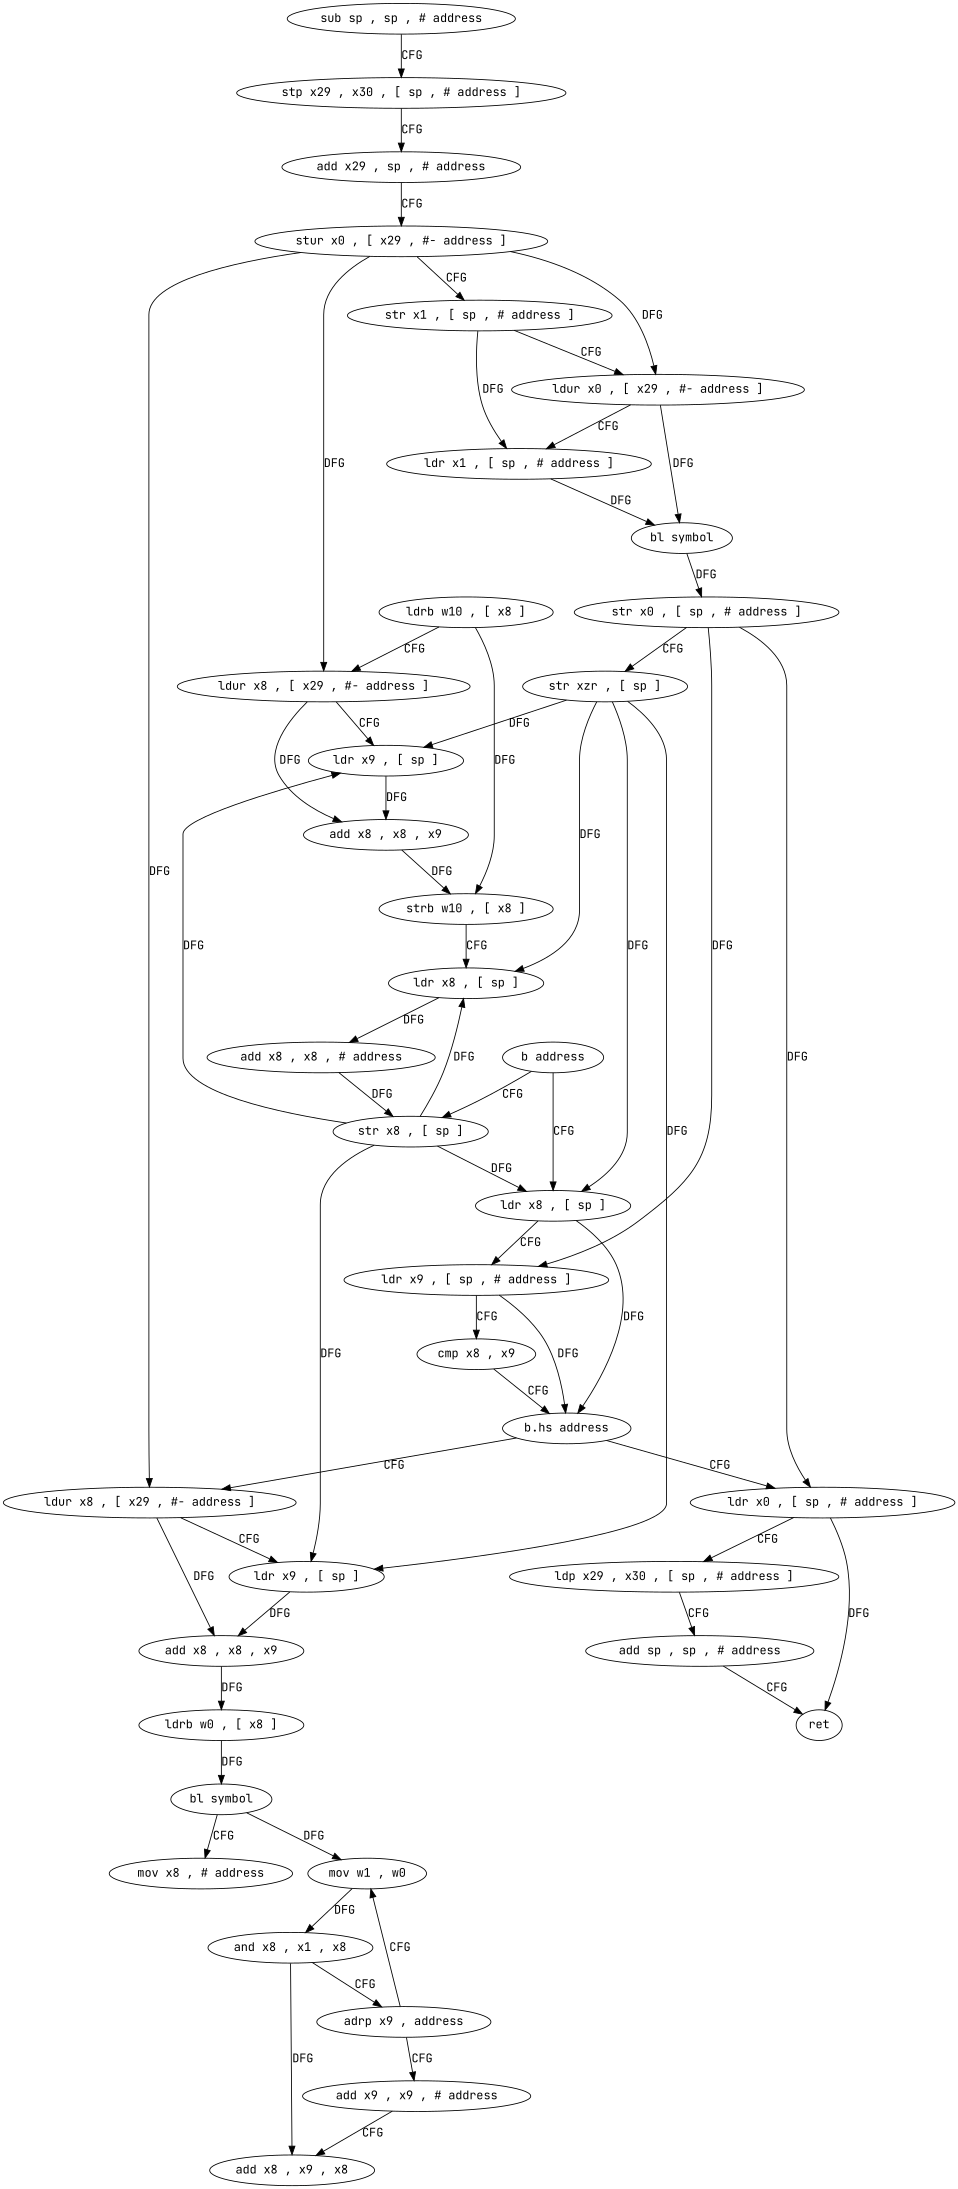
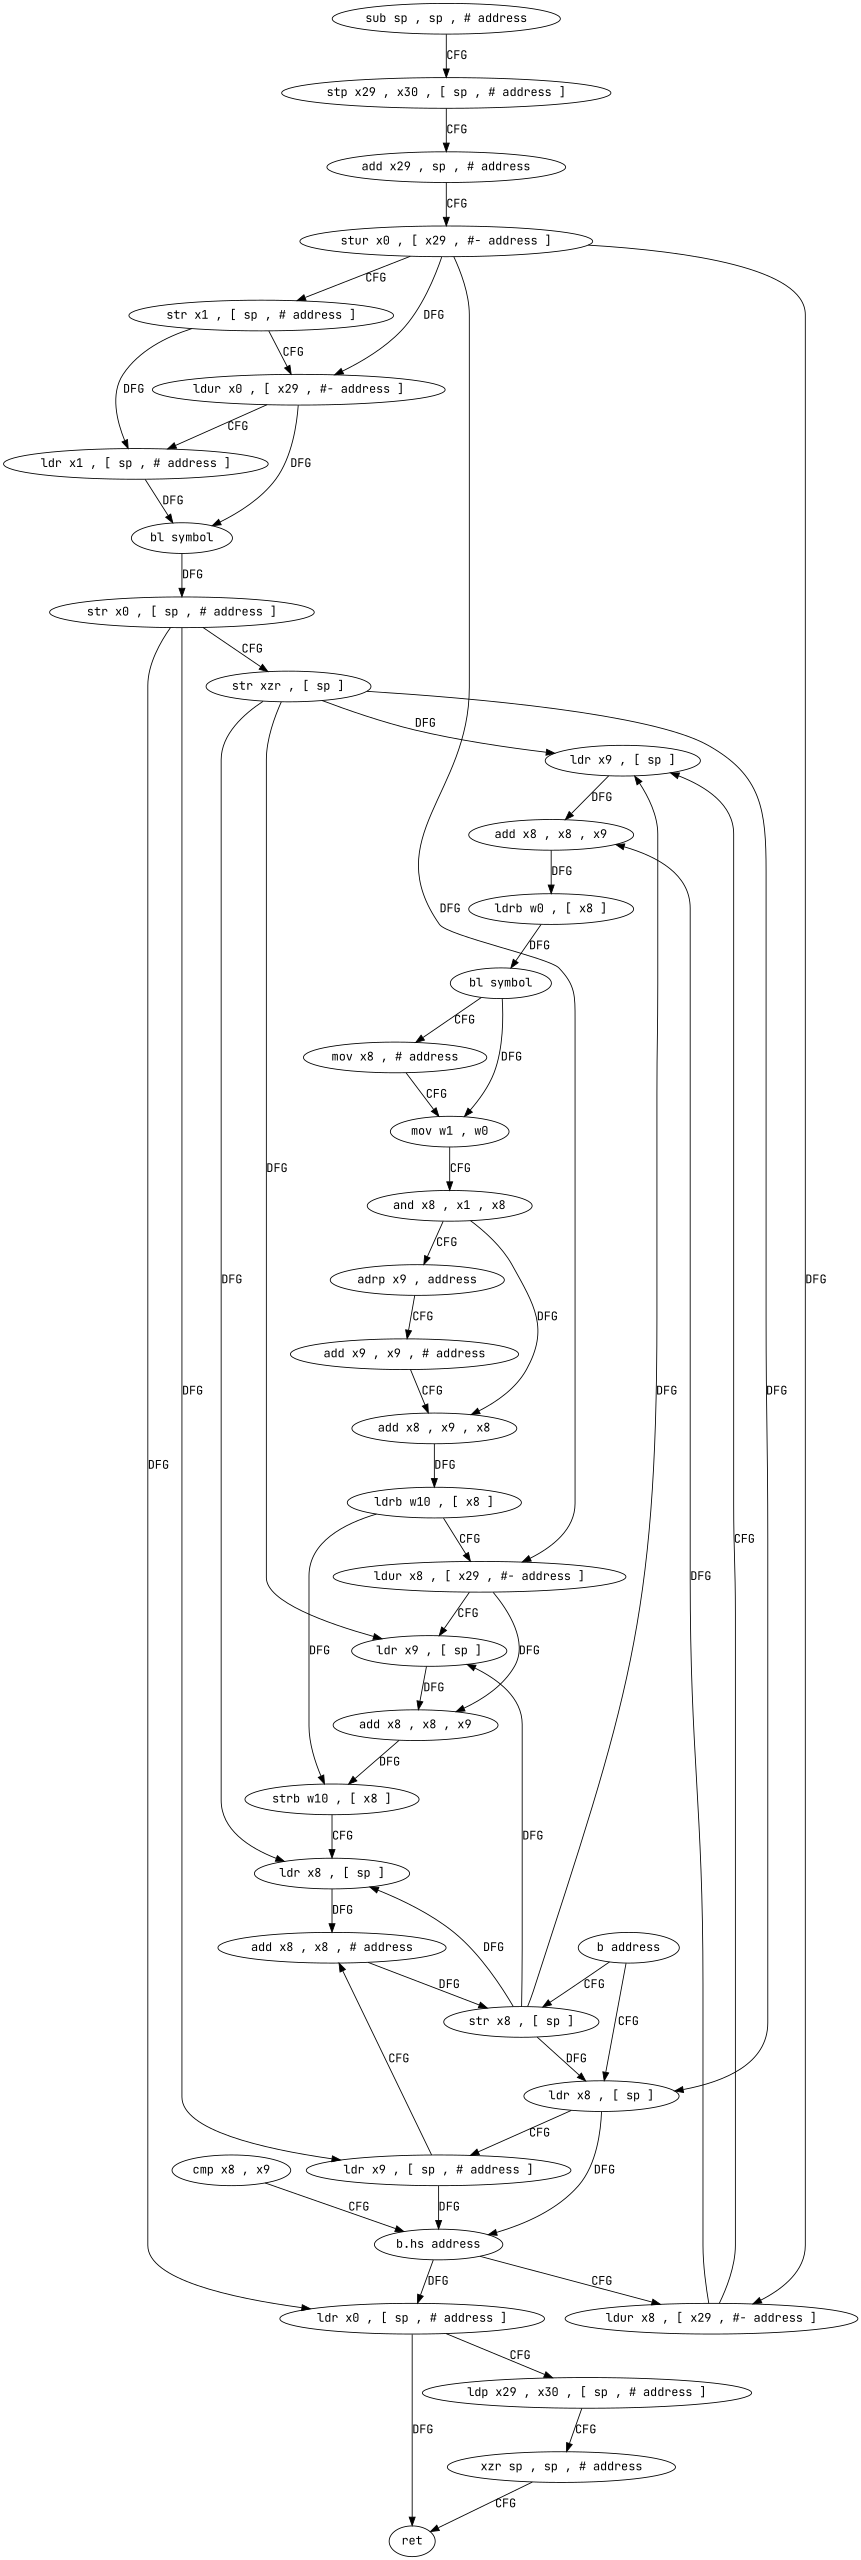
  digraph {
    fontname="JetBrains Mono"
    node [fontname="JetBrains Mono"]
    edge [fontname="JetBrains Mono"]
    n1 [label="sub sp , sp , # address"]
    n2 [label="stp x29 , x30 , [ sp , # address ]"]
    n3 [label="add x29 , sp , # address"]
    n4 [label="stur x0 , [ x29 , #- address ]"]
    n5 [label="str x1 , [ sp , # address ]"]
    n6 [label="ldur x0 , [ x29 , #- address ]"]
    n7 [label="ldur x8 , [ x29 , #- address ]"]
    n8 [label="ldur x8 , [ x29 , #- address ]"]
    n9 [label="ldr x1 , [ sp , # address ]"]
    n10 [label="bl symbol"]
    n11 [label="ldr x9 , [ sp ]"]
    n12 [label="add x8 , x8 , x9"]
    n13 [label="ldr x9 , [ sp ]"]
    n14 [label="add x8 , x8 , x9"]
    n15 [label="str x0 , [ sp , # address ]"]
    n16 [label="str xzr , [ sp ]"]
    n17 [label="ldr x0 , [ sp , # address ]"]
    n18 [label="ldr x9 , [ sp , # address ]"]
    n19 [label="ldr x8 , [ sp ]"]
    n20 [label="ldr x8 , [ sp ]"]
    n21 [label="ldp x29 , x30 , [ sp , # address ]"]
    n22 [label=ret]
    n23 [label="b.hs address"]
    n24 [label="cmp x8 , x9"]
    n25 [label="add x8 , x8 , # address"]
-   n26 [label="add sp , sp , # address"]
+   n26 [label="xzr sp , sp , # address"]
    n27 [label="ldrb w0 , [ x8 ]"]
    n28 [label="bl symbol"]
    n29 [label="mov x8 , # address"]
    n30 [label="mov w1 , w0"]
    n31 [label="and x8 , x1 , x8"]
    n32 [label="adrp x9 , address"]
    n33 [label="add x8 , x9 , x8"]
    n34 [label="add x9 , x9 , # address"]
    n35 [label="ldrb w10 , [ x8 ]"]
    n36 [label="strb w10 , [ x8 ]"]
    n37 [label="str x8 , [ sp ]"]
    n38 [label="b address"]
    n1 -> n2 [label=CFG]
    n2 -> n3 [label=CFG]
    n3 -> n4 [label=CFG]
    n4 -> n5 [label=CFG]
    n4 -> n6 [label=DFG]
    n4 -> n7 [label=DFG]
    n4 -> n8 [label=DFG]
    n5 -> n6 [label=CFG]
    n5 -> n9 [label=DFG]
    n6 -> n9 [label=CFG]
    n6 -> n10 [label=DFG]
    n7 -> n11 [label=CFG]
    n7 -> n12 [label=DFG]
    n8 -> n13 [label=CFG]
    n8 -> n14 [label=DFG]
    n9 -> n10 [label=DFG]
    n10 -> n15 [label=DFG]
    n11 -> n12 [label=DFG]
    n12 -> n27 [label=DFG]
    n13 -> n14 [label=DFG]
    n14 -> n36 [label=DFG]
    n15 -> n16 [label=CFG]
    n15 -> n17 [label=DFG]
    n15 -> n18 [label=DFG]
    n16 -> n11 [label=DFG]
    n16 -> n13 [label=DFG]
    n16 -> n19 [label=DFG]
    n16 -> n20 [label=DFG]
    n17 -> n21 [label=CFG]
    n17 -> n22 [label=DFG]
    n18 -> n23 [label=DFG]
-   n18 -> n24 [label=CFG]
+   n18 -> n25 [label=CFG]
    n19 -> n18 [label=CFG]
    n19 -> n23 [label=DFG]
    n20 -> n25 [label=DFG]
    n21 -> n26 [label=CFG]
    n23 -> n7 [label=CFG]
-   n23 -> n17 [label=CFG]
+   n23 -> n17 [label=DFG]
    n24 -> n23 [label=CFG]
    n25 -> n37 [label=DFG]
    n26 -> n22 [label=CFG]
    n27 -> n28 [label=DFG]
    n28 -> n29 [label=CFG]
    n28 -> n30 [label=DFG]
-   n32 -> n30 [label=CFG]
-   n30 -> n31 [label=DFG]
+   n29 -> n30 [label=CFG]
+   n30 -> n31 [label=CFG]
    n31 -> n32 [label=CFG]
    n31 -> n33 [label=DFG]
    n32 -> n34 [label=CFG]
+   n33 -> n35 [label=DFG]
    n34 -> n33 [label=CFG]
    n35 -> n8 [label=CFG]
    n35 -> n36 [label=DFG]
    n36 -> n20 [label=CFG]
    n37 -> n11 [label=DFG]
    n37 -> n13 [label=DFG]
    n37 -> n19 [label=DFG]
    n37 -> n20 [label=DFG]
    n38 -> n19 [label=CFG]
    n38 -> n37 [label=CFG]
  }
